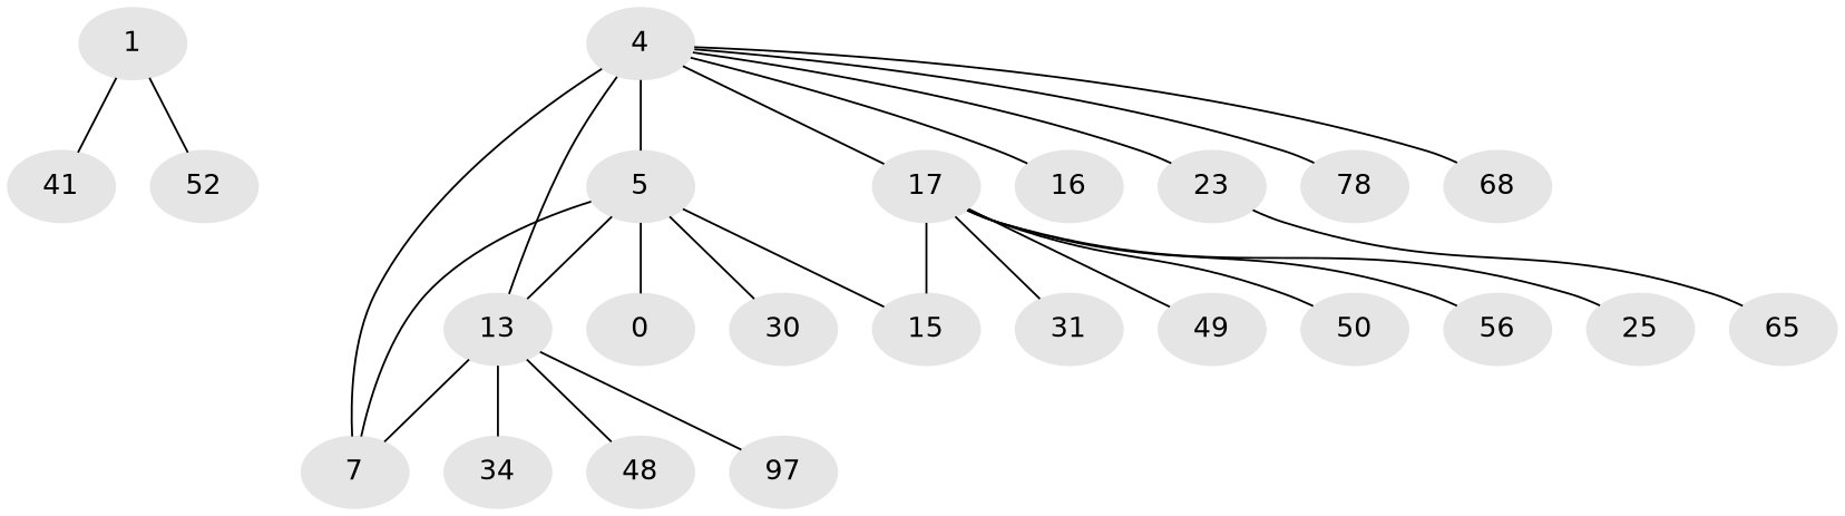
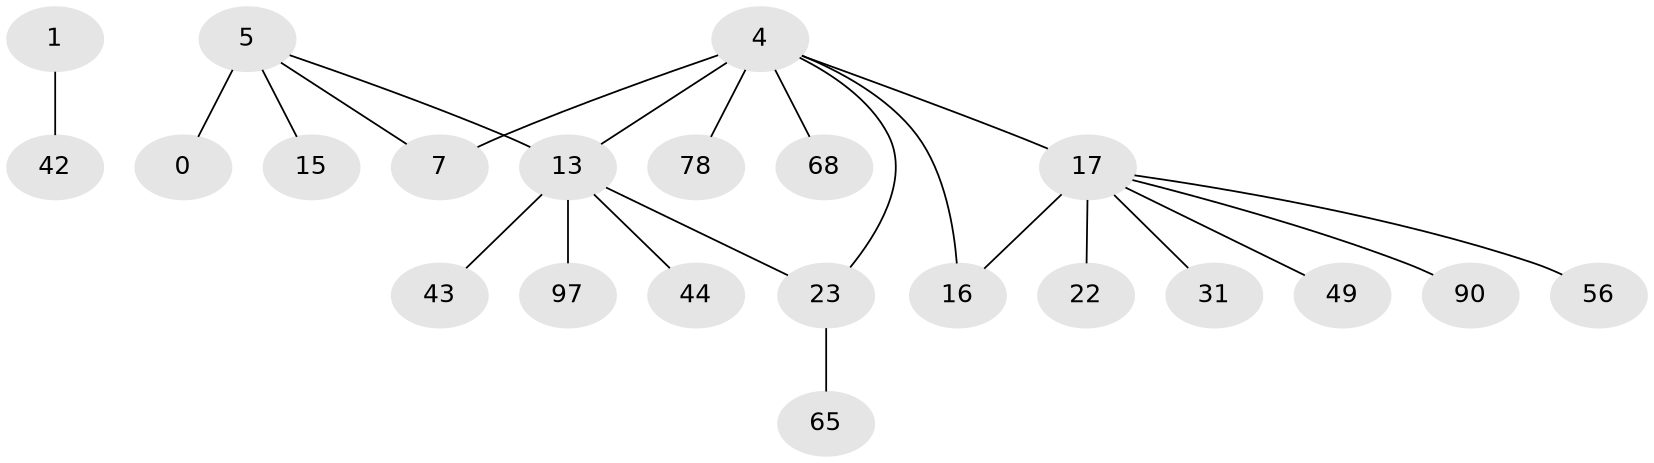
  graph {
    fontname="DejaVu Sans"
    node [color=gray90 fontname="DejaVu Sans" style=filled]
    edge [fontname="DejaVu Sans"]
    1 [super="+46+2+26+3"]
-   41
-   52
+   52 [label=42]
    4 [super="+6+87+18"]
    13 [super="+16+21+15+14"]
    5 [super="+7+72"]
    n7 [label=7]
    17 [super="+20+36+38+55+48"]
    n9 [label=16]
    23 [super="+71+91+86+58"]
    n11 [label=78]
    68
-   34
-   43 [super="+84" label=48]
+   34 [label=44]
+   43 [super="+84"]
    n15 [label=97]
    n16 [label=0 super="+11"]
-   30
    n18 [label=15]
-   22 [super="+37" label=25]
+   22 [super="+37"]
    31 [super="+47"]
    49
-   50
+   50 [label=90]
    n23 [label=56]
    n24 [label=65 super="+73"]
-   1 -- 41
    1 -- 52
    4 -- 13 [weight=3]
-   4 -- 5 [weight=4]
    4 -- n7
    4 -- 17 [weight=2]
    4 -- n9
    4 -- 23
    4 -- n11
    4 -- 68
-   13 -- n7
+   13 -- 23
    13 -- 34
    13 -- 43
    13 -- n15
    5 -- 13
    5 -- n7 [weight=2]
    5 -- n16 [weight=4]
-   5 -- 30
    5 -- n18
-   17 -- n18 [weight=2]
+   17 -- n9 [weight=2]
    17 -- 22
    17 -- 31
    17 -- 49
    17 -- 50
    17 -- n23
    23 -- n24
  }
